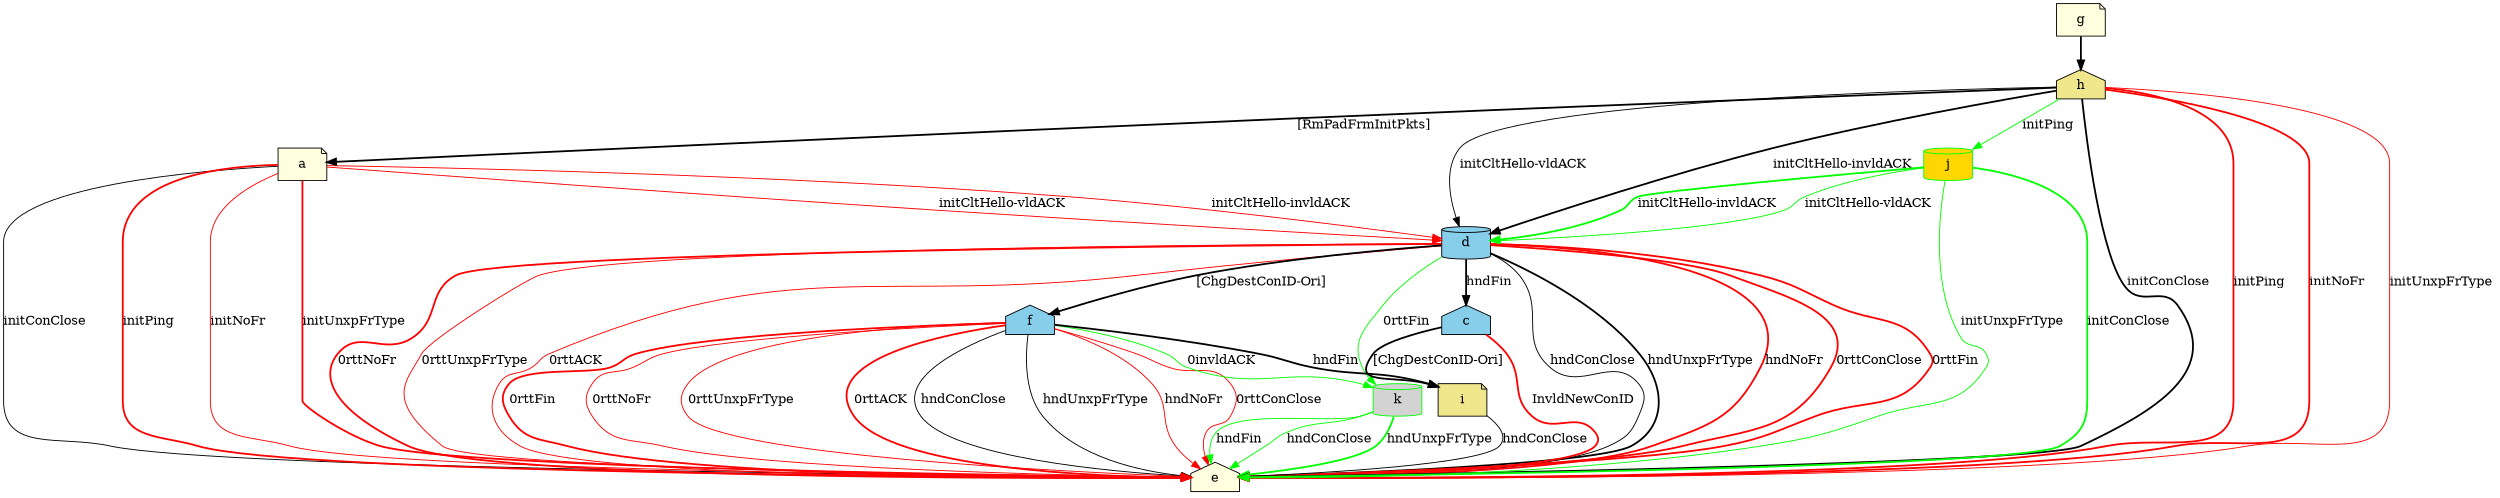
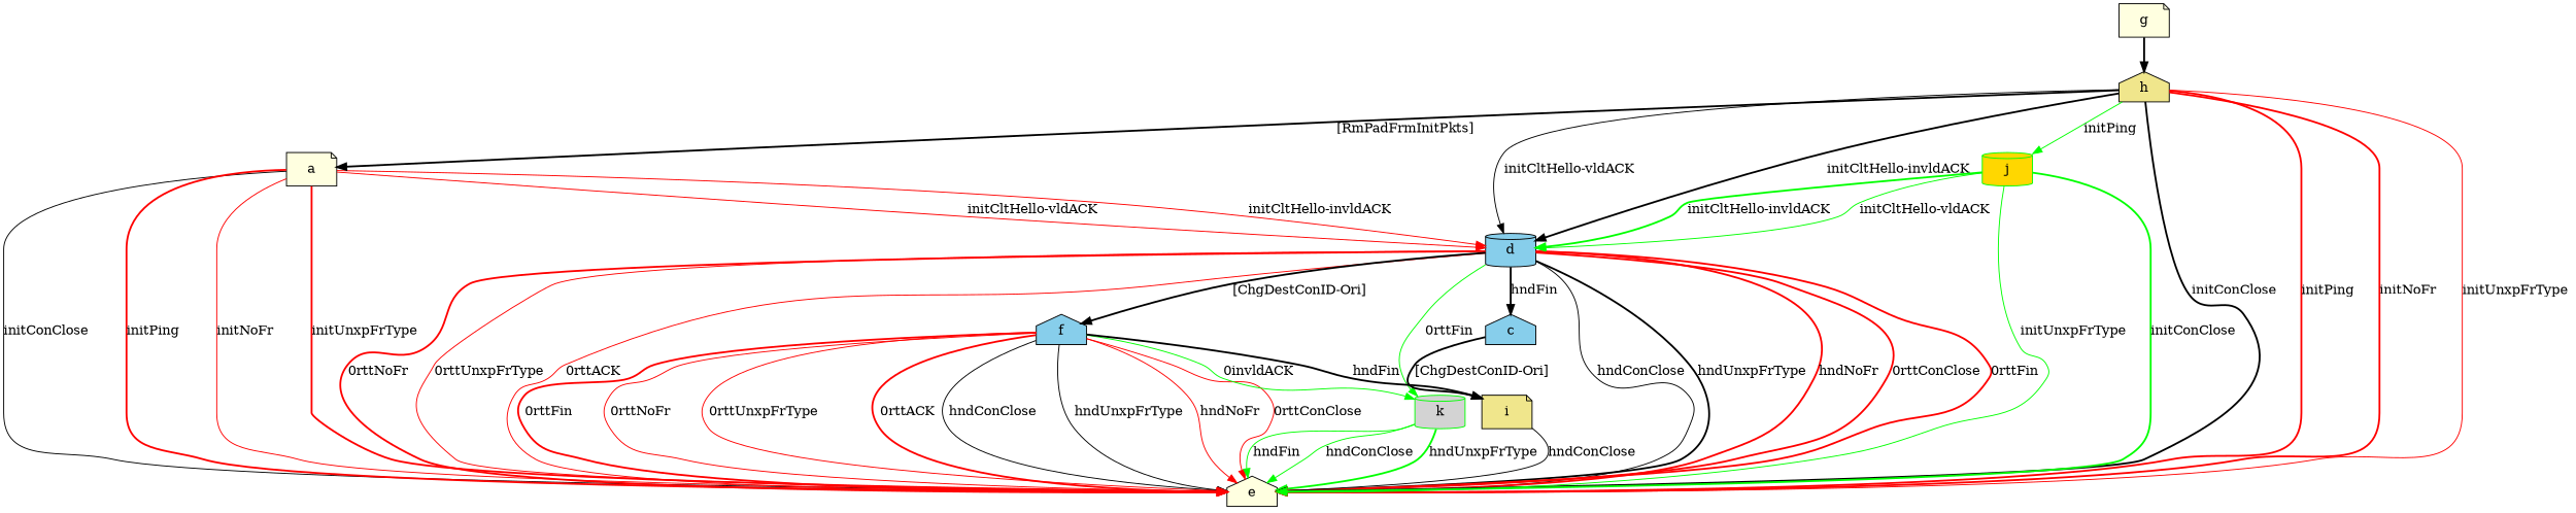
  digraph {
    node [fillcolor=lightyellow shape=house style=filled]
    edge [color=red style=solid]
    a [shape=note]
    d [fillcolor=skyblue shape=cylinder]
    e
    c [fillcolor=skyblue]
    f [fillcolor=skyblue]
    k [color=green fillcolor=lightgrey shape=cylinder]
    i [fillcolor=khaki shape=note]
    g [shape=note]
    h [fillcolor=khaki]
    j [color=green fillcolor=gold shape=cylinder]
    a -> d [label="initCltHello-vldACK "]
    a -> d [label="initCltHello-invldACK "]
    a -> e [label="initConClose " color=""]
    a -> e [label="initPing " style=bold]
    a -> e [label="initNoFr "]
    a -> e [label="initUnxpFrType " style=bold]
    d -> e [label="hndConClose " color=""]
    d -> e [label="hndUnxpFrType " style=bold color=""]
    d -> e [label="hndNoFr " style=bold]
    d -> e [label="0rttConClose " style=bold]
    d -> e [label="0rttFin " style=bold]
    d -> e [label="0rttNoFr " style=bold]
    d -> e [label="0rttUnxpFrType "]
    d -> e [label="0rttACK "]
    d -> c [label="hndFin " style=bold color=""]
    d -> f [label="[ChgDestConID-Ori] " style=bold color=""]
    d -> k [color=green label="0rttFin "]
-   c -> e [label="InvldNewConID " style=bold]
    c -> i [label="[ChgDestConID-Ori] " style=bold color=""]
    f -> e [label="hndConClose " color=""]
    f -> e [label="hndUnxpFrType " color=""]
    f -> e [label="hndNoFr "]
    f -> e [label="0rttConClose "]
    f -> e [label="0rttFin " style=bold]
    f -> e [label="0rttNoFr "]
    f -> e [label="0rttUnxpFrType "]
    f -> e [label="0rttACK " style=bold]
    f -> k [color=green label="0invldACK "]
    f -> i [label="hndFin " style=bold color=""]
    k -> e [color=green label="hndFin "]
    k -> e [color=green label="hndConClose "]
    k -> e [color=green label="hndUnxpFrType " style=bold]
    i -> e [label="hndConClose " color=""]
    g -> h [style=bold color=""]
    h -> a [label="[RmPadFrmInitPkts] " style=bold color=""]
    h -> d [label="initCltHello-vldACK " color=""]
    h -> d [label="initCltHello-invldACK " style=bold color=""]
    h -> e [label="initConClose " style=bold color=""]
    h -> e [label="initPing " style=bold]
    h -> e [label="initNoFr " style=bold]
    h -> e [label="initUnxpFrType "]
    h -> j [color=green label="initPing "]
    j -> d [color=green label="initCltHello-vldACK "]
    j -> d [color=green label="initCltHello-invldACK " style=bold]
    j -> e [color=green label="initConClose " style=bold]
    j -> e [color=green label="initUnxpFrType "]
  }
